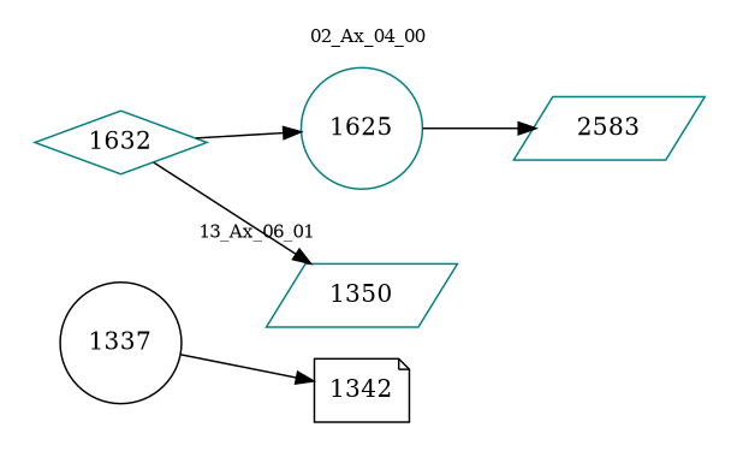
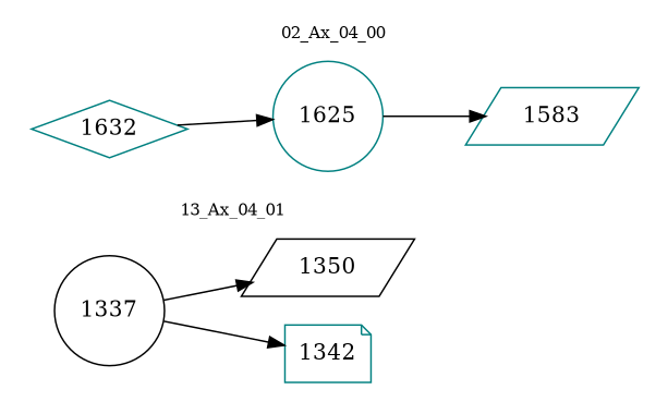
  digraph {
    rankdir=LR
    node [color=teal shape=circle]
    edge [color=black]
    n1 [label=1625]
-   n2 [label=2583 shape=parallelogram]
+   n2 [label=1583 shape=parallelogram]
    n3 [label=1632 shape=diamond]
    n4 [color=black label=1337]
-   n5 [color=black label=1342 shape=note]
-   n6 [label=1350 shape=parallelogram]
+   n5 [label=1342 shape=note]
+   n6 [color=black label=1350 shape=parallelogram]
    subgraph cluster_1 {
      color=white
      fontsize=10
      label="02_Ax_04_00"
      n1
      n2
      n3
    }
    subgraph cluster_2 {
      color=white
      fontsize=10
-     label="13_Ax_06_01"
+     label="13_Ax_04_01"
      n4
      n5
      n6
    }
    n1 -> n2
    n3 -> n1
    n4 -> n5
-   n3 -> n6
+   n4 -> n6
  }
